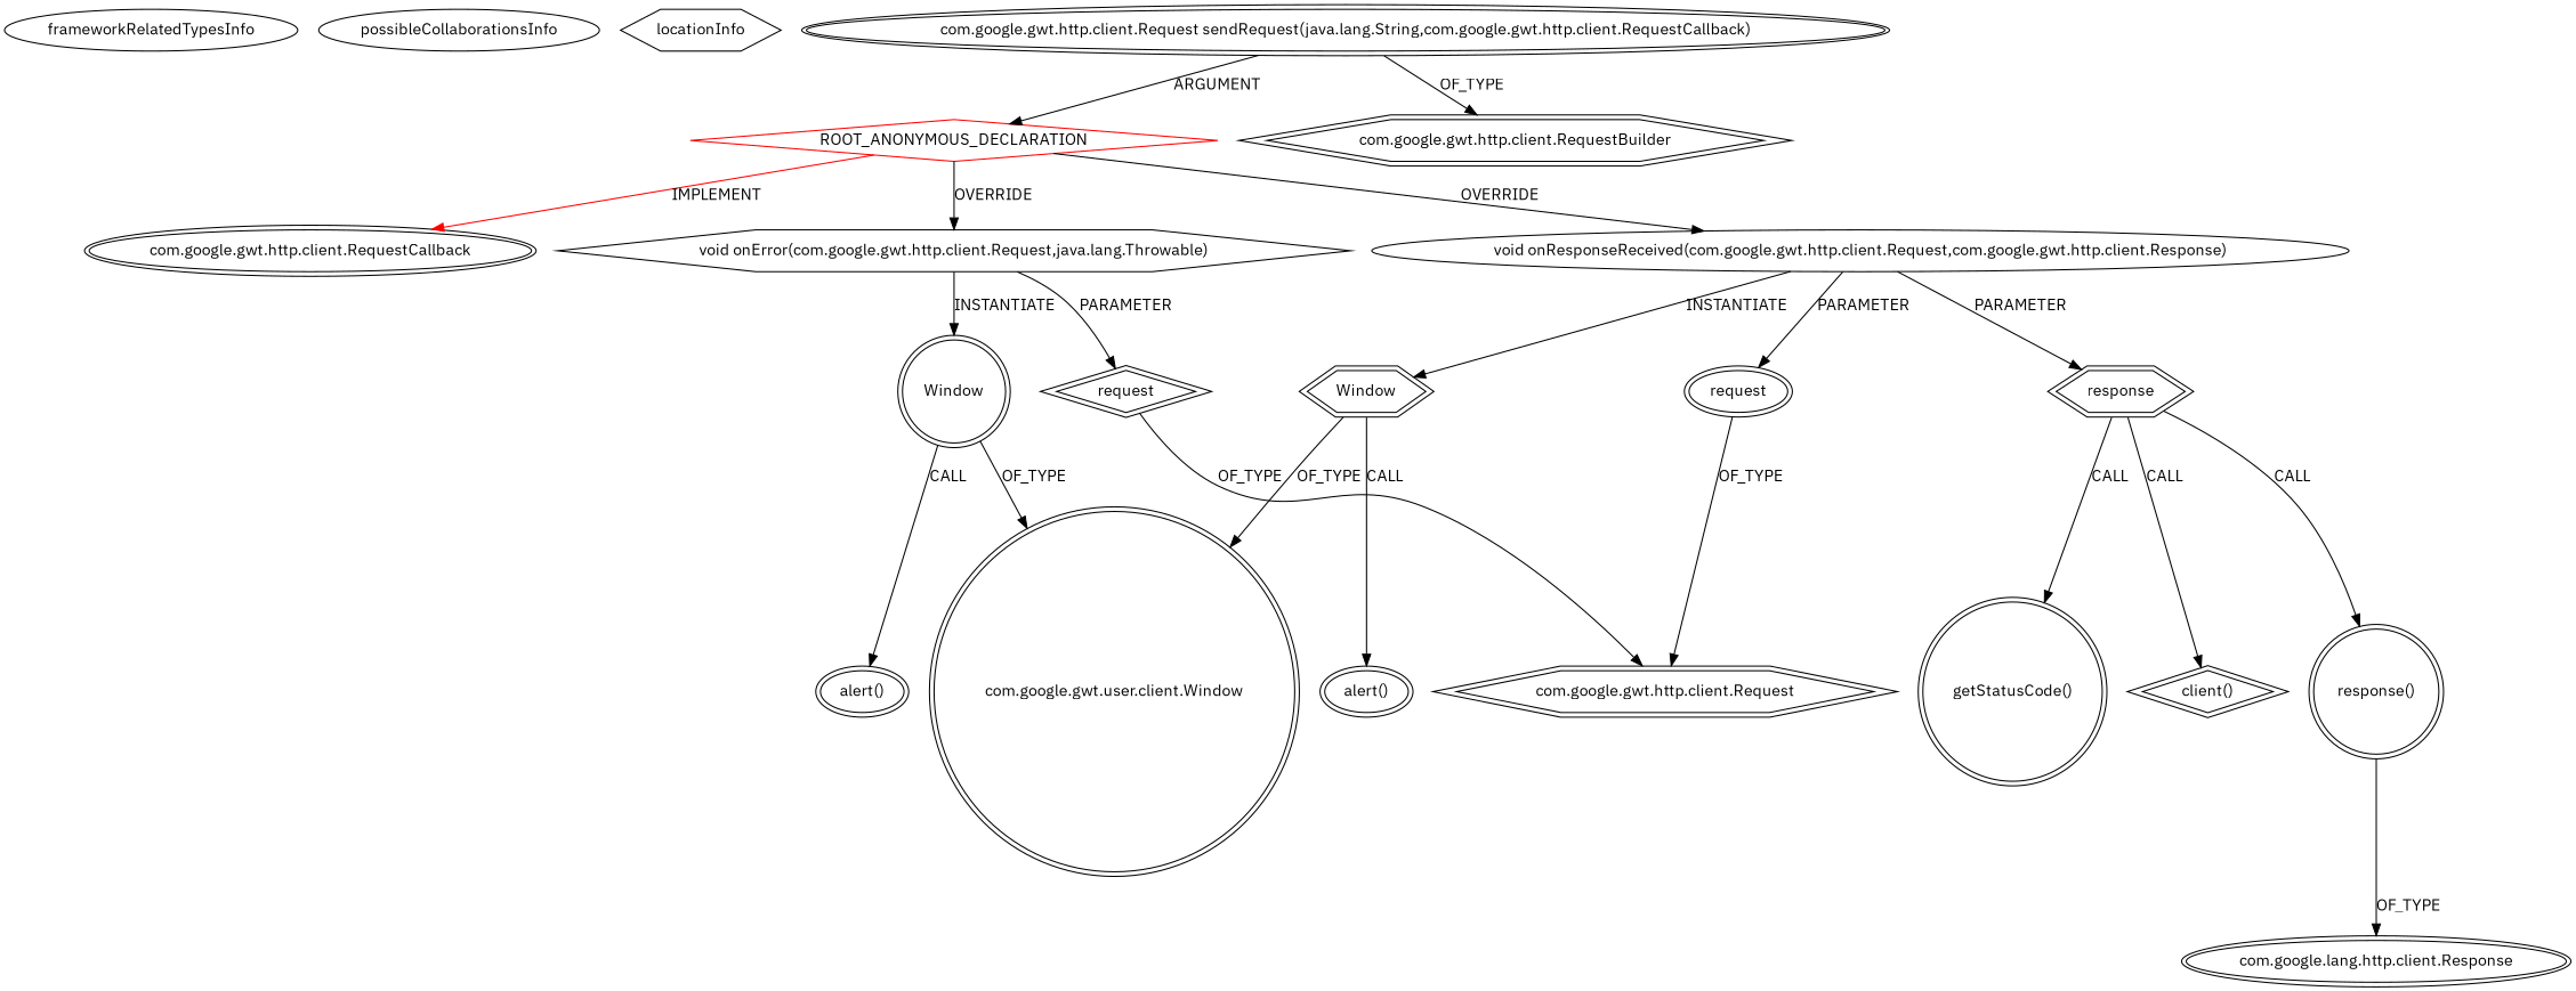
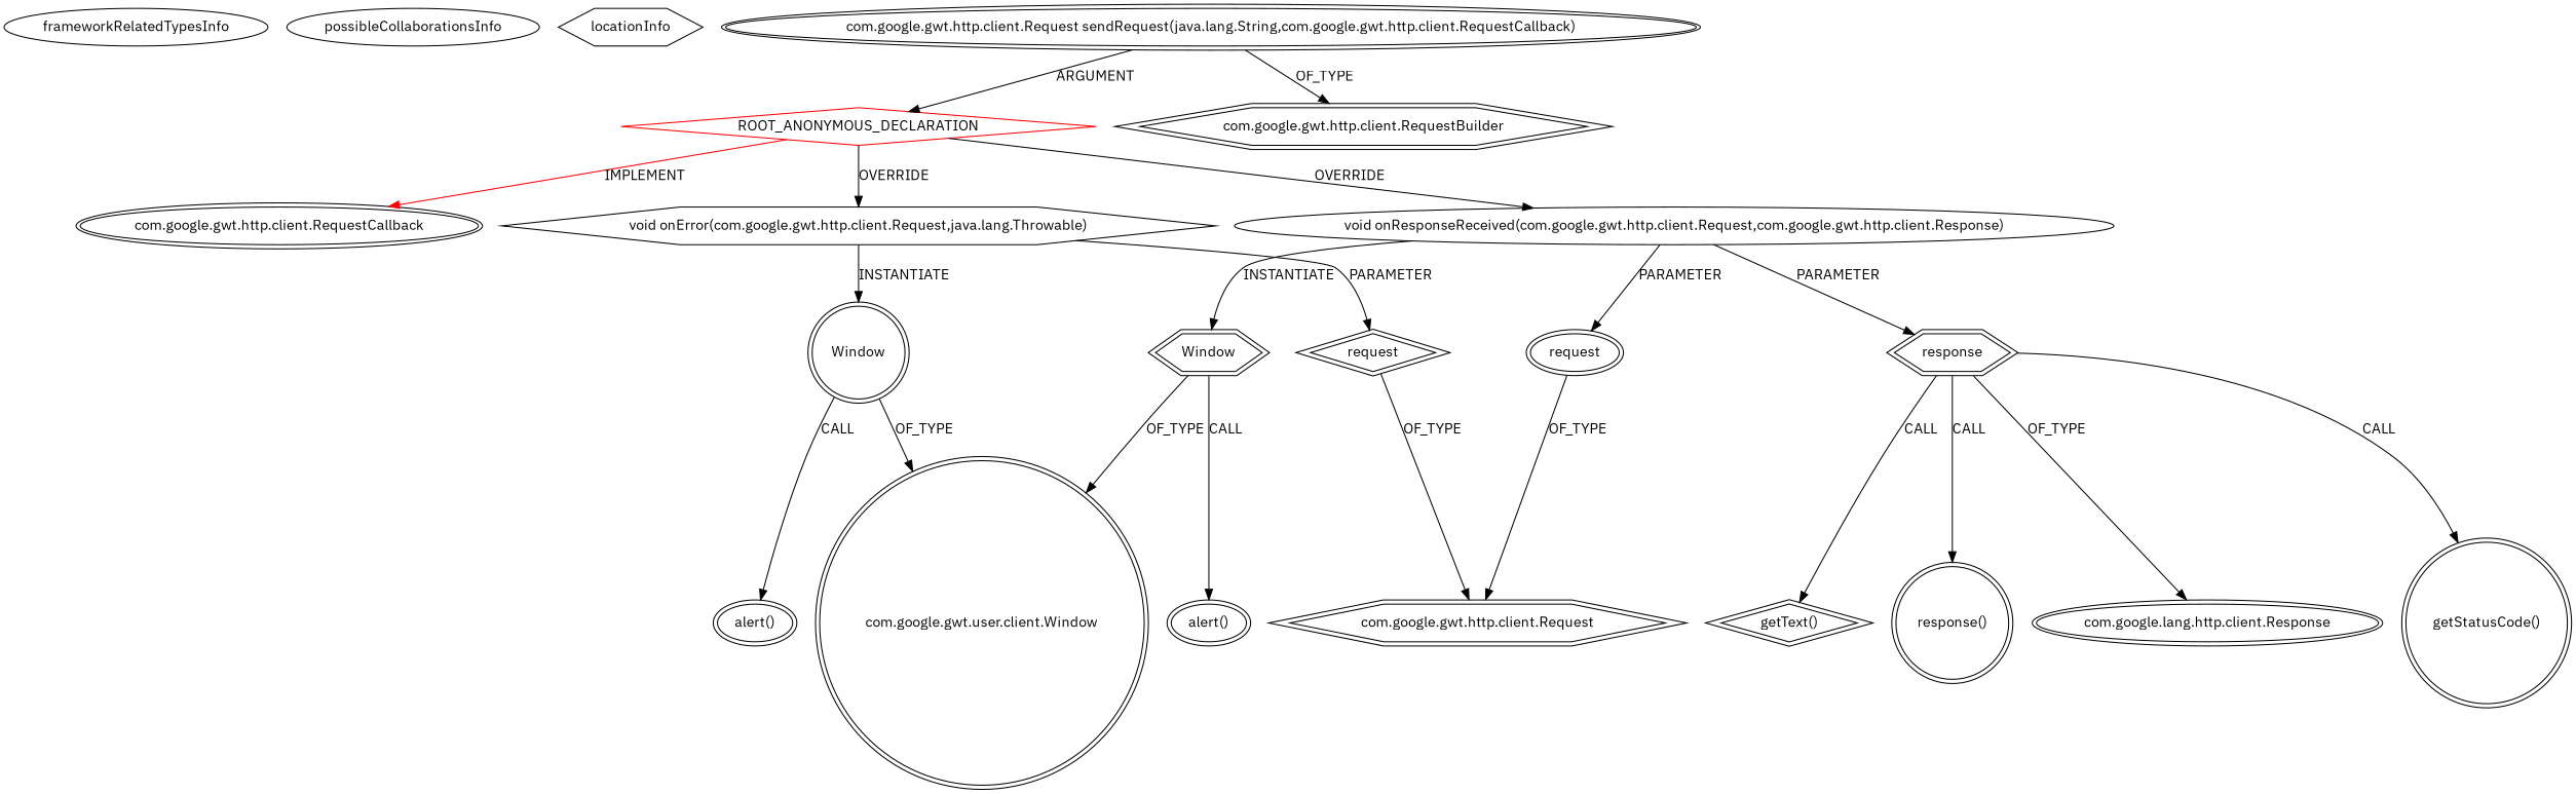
  digraph {
    fontname="IBM Plex Sans"
    node [fontname="IBM Plex Sans" shape=ellipse isFrameworkType=true vertexType=INSIDE_CALL peripheries=2]
    edge [fontname="IBM Plex Sans"]
    frameworkRelatedTypesInfo [0="com.google.gwt.http.client.RequestCallback" isFrameworkType="" vertexType="" peripheries=""]
    possibleCollaborationsInfo [isFrameworkType="" vertexType="" peripheries=""]
    locationInfo [contextSignature="void doRequest(java.lang.String,com.google.gwt.http.client.RequestBuilder.Method,java.lang.String)" filePath="/lambourg-WebGallery/WebGallery-master/client/src/com/lambourg/webgallery/client/rpc/RequestsBuilder.java" graphId=3582 projectName="lambourg-WebGallery" shape=hexagon isFrameworkType="" vertexType="" peripheries=""]
    n4 [color=red isFrameworkType=false label=ROOT_ANONYMOUS_DECLARATION shape=diamond vertexType=ROOT_ANONYMOUS_DECLARATION peripheries=""]
    n5 [label="com.google.gwt.http.client.RequestCallback" vertexType=FRAMEWORK_INTERFACE_TYPE]
    n6 [isFrameworkType=false label="void onError(com.google.gwt.http.client.Request,java.lang.Throwable)" shape=hexagon vertexType=OVERRIDING_METHOD_DECLARATION peripheries=""]
    n7 [isFrameworkType=false label="void onResponseReceived(com.google.gwt.http.client.Request,com.google.gwt.http.client.Response)" vertexType=OVERRIDING_METHOD_DECLARATION peripheries=""]
    n8 [label=request shape=diamond vertexType=PARAMETER_DECLARATION]
    n9 [label=Window shape=circle vertexType=VARIABLE_EXPRESION]
    n10 [label=request vertexType=PARAMETER_DECLARATION]
    n11 [label=response shape=hexagon vertexType=PARAMETER_DECLARATION]
    n12 [label=Window shape=hexagon vertexType=VARIABLE_EXPRESION]
    n13 [label="com.google.gwt.http.client.Request sendRequest(java.lang.String,com.google.gwt.http.client.RequestCallback)" vertexType=OUTSIDE_CALL]
    n14 [label="com.google.gwt.http.client.RequestBuilder" shape=hexagon vertexType=FRAMEWORK_CLASS_TYPE]
    n15 [label="com.google.gwt.http.client.Request" shape=hexagon vertexType=FRAMEWORK_CLASS_TYPE]
    n16 [label="com.google.gwt.user.client.Window" shape=circle vertexType=FRAMEWORK_CLASS_TYPE]
    n17 [label="alert()"]
    n18 [label="com.google.lang.http.client.Response" vertexType=FRAMEWORK_CLASS_TYPE]
    n19 [label="getStatusCode()" shape=circle]
-   n20 [label="client()" shape=diamond]
+   n20 [label="getText()" shape=diamond]
    n21 [label="response()" shape=circle]
    n22 [label="alert()"]
    n4 -> n5 [color=red label=IMPLEMENT]
    n4 -> n6 [label=OVERRIDE]
    n4 -> n7 [label=OVERRIDE]
    n6 -> n8 [label=PARAMETER]
    n6 -> n9 [label=INSTANTIATE]
    n7 -> n10 [label=PARAMETER]
    n7 -> n11 [label=PARAMETER]
    n7 -> n12 [label=INSTANTIATE]
    n8 -> n15 [label=OF_TYPE]
    n9 -> n16 [label=OF_TYPE]
    n9 -> n17 [label=CALL]
    n10 -> n15 [label=OF_TYPE]
-   n21 -> n18 [label=OF_TYPE]
+   n11 -> n18 [label=OF_TYPE]
    n11 -> n19 [label=CALL]
    n11 -> n20 [label=CALL]
    n11 -> n21 [label=CALL]
    n12 -> n16 [label=OF_TYPE]
    n12 -> n22 [label=CALL]
    n13 -> n4 [label=ARGUMENT]
    n13 -> n14 [label=OF_TYPE]
  }
